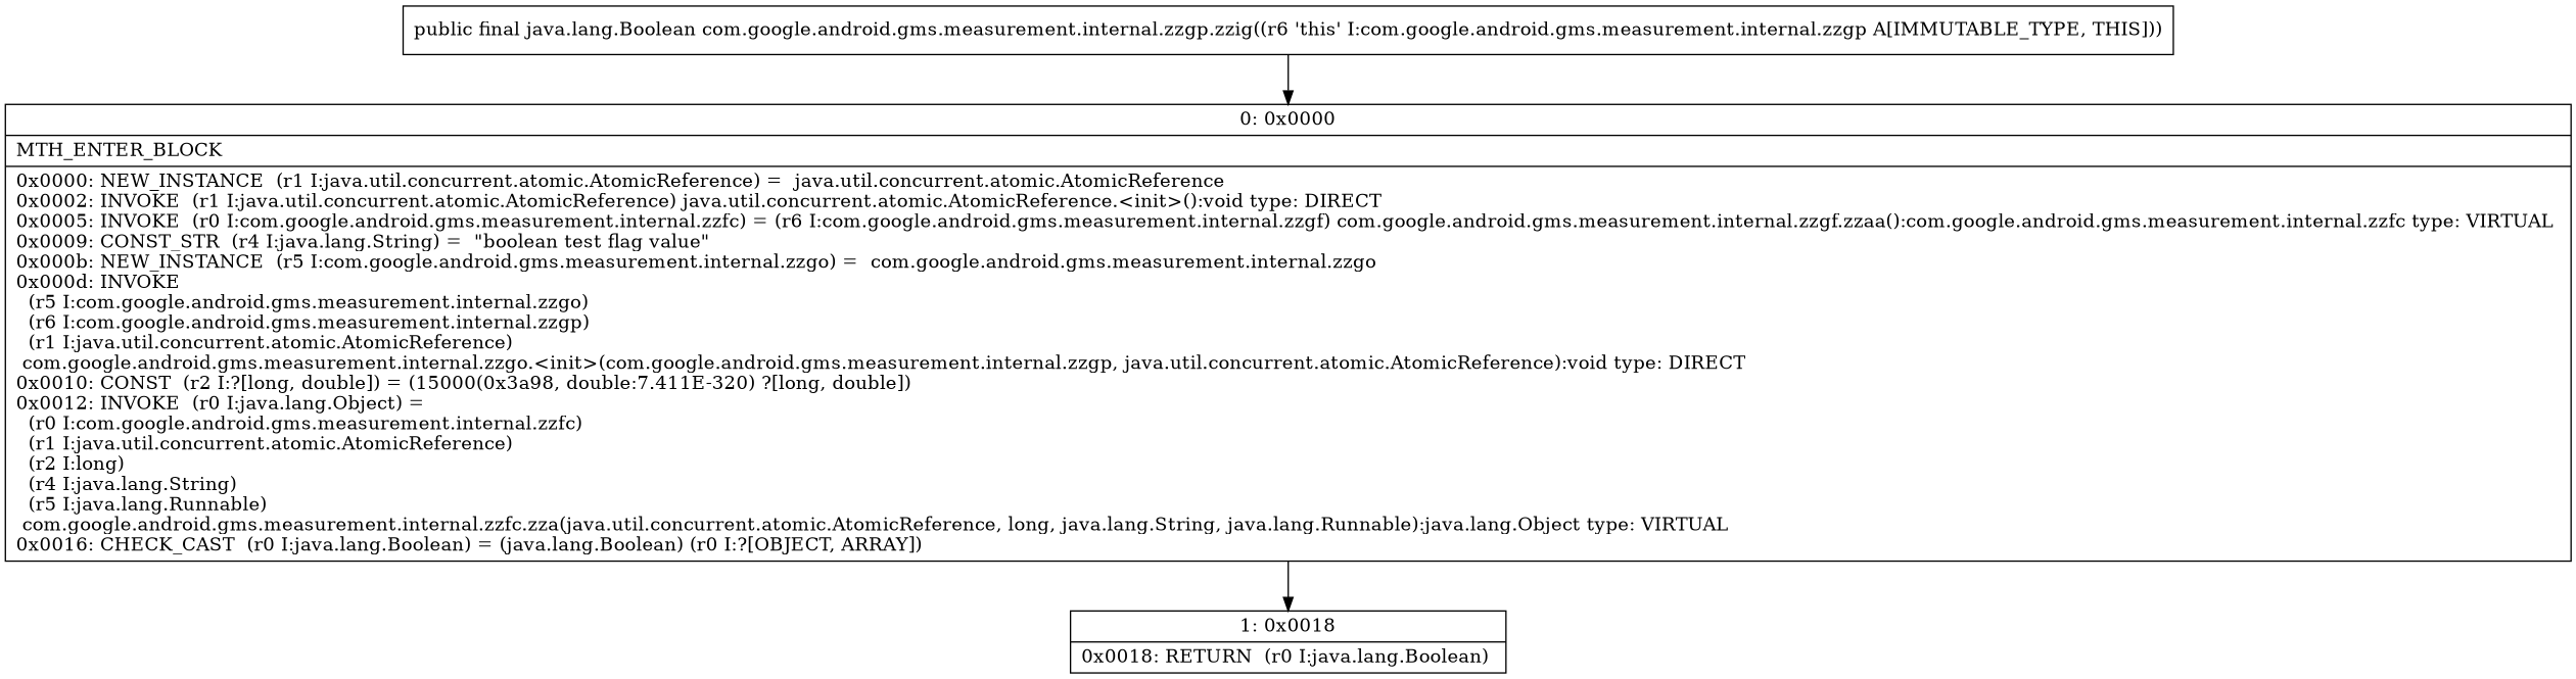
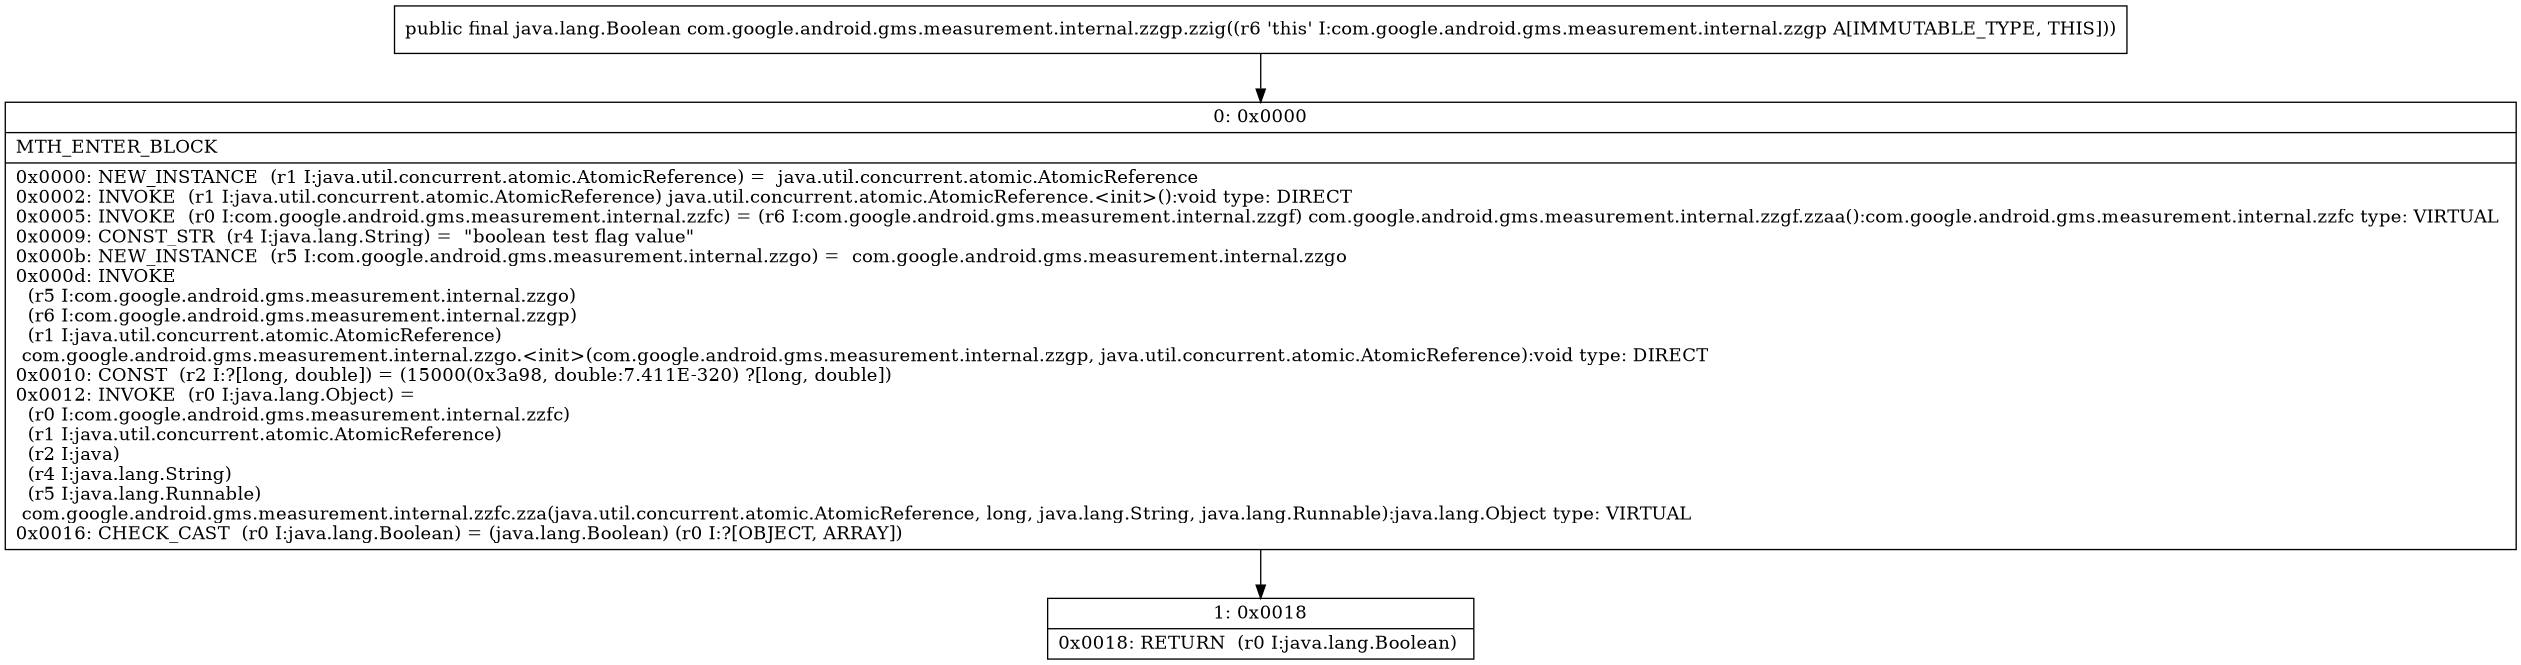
  digraph {
    node [shape=record]
-   n1 [label="{0\:\ 0x0000|MTH_ENTER_BLOCK\l|0x0000: NEW_INSTANCE  (r1 I:java.util.concurrent.atomic.AtomicReference) =  java.util.concurrent.atomic.AtomicReference \l0x0002: INVOKE  (r1 I:java.util.concurrent.atomic.AtomicReference) java.util.concurrent.atomic.AtomicReference.\<init\>():void type: DIRECT \l0x0005: INVOKE  (r0 I:com.google.android.gms.measurement.internal.zzfc) = (r6 I:com.google.android.gms.measurement.internal.zzgf) com.google.android.gms.measurement.internal.zzgf.zzaa():com.google.android.gms.measurement.internal.zzfc type: VIRTUAL \l0x0009: CONST_STR  (r4 I:java.lang.String) =  \"boolean test flag value\" \l0x000b: NEW_INSTANCE  (r5 I:com.google.android.gms.measurement.internal.zzgo) =  com.google.android.gms.measurement.internal.zzgo \l0x000d: INVOKE  \l  (r5 I:com.google.android.gms.measurement.internal.zzgo)\l  (r6 I:com.google.android.gms.measurement.internal.zzgp)\l  (r1 I:java.util.concurrent.atomic.AtomicReference)\l com.google.android.gms.measurement.internal.zzgo.\<init\>(com.google.android.gms.measurement.internal.zzgp, java.util.concurrent.atomic.AtomicReference):void type: DIRECT \l0x0010: CONST  (r2 I:?[long, double]) = (15000(0x3a98, double:7.411E\-320) ?[long, double]) \l0x0012: INVOKE  (r0 I:java.lang.Object) = \l  (r0 I:com.google.android.gms.measurement.internal.zzfc)\l  (r1 I:java.util.concurrent.atomic.AtomicReference)\l  (r2 I:long)\l  (r4 I:java.lang.String)\l  (r5 I:java.lang.Runnable)\l com.google.android.gms.measurement.internal.zzfc.zza(java.util.concurrent.atomic.AtomicReference, long, java.lang.String, java.lang.Runnable):java.lang.Object type: VIRTUAL \l0x0016: CHECK_CAST  (r0 I:java.lang.Boolean) = (java.lang.Boolean) (r0 I:?[OBJECT, ARRAY]) \l}"]
+   n1 [label="{0\:\ 0x0000|MTH_ENTER_BLOCK\l|0x0000: NEW_INSTANCE  (r1 I:java.util.concurrent.atomic.AtomicReference) =  java.util.concurrent.atomic.AtomicReference \l0x0002: INVOKE  (r1 I:java.util.concurrent.atomic.AtomicReference) java.util.concurrent.atomic.AtomicReference.\<init\>():void type: DIRECT \l0x0005: INVOKE  (r0 I:com.google.android.gms.measurement.internal.zzfc) = (r6 I:com.google.android.gms.measurement.internal.zzgf) com.google.android.gms.measurement.internal.zzgf.zzaa():com.google.android.gms.measurement.internal.zzfc type: VIRTUAL \l0x0009: CONST_STR  (r4 I:java.lang.String) =  \"boolean test flag value\" \l0x000b: NEW_INSTANCE  (r5 I:com.google.android.gms.measurement.internal.zzgo) =  com.google.android.gms.measurement.internal.zzgo \l0x000d: INVOKE  \l  (r5 I:com.google.android.gms.measurement.internal.zzgo)\l  (r6 I:com.google.android.gms.measurement.internal.zzgp)\l  (r1 I:java.util.concurrent.atomic.AtomicReference)\l com.google.android.gms.measurement.internal.zzgo.\<init\>(com.google.android.gms.measurement.internal.zzgp, java.util.concurrent.atomic.AtomicReference):void type: DIRECT \l0x0010: CONST  (r2 I:?[long, double]) = (15000(0x3a98, double:7.411E\-320) ?[long, double]) \l0x0012: INVOKE  (r0 I:java.lang.Object) = \l  (r0 I:com.google.android.gms.measurement.internal.zzfc)\l  (r1 I:java.util.concurrent.atomic.AtomicReference)\l  (r2 I:java)\l  (r4 I:java.lang.String)\l  (r5 I:java.lang.Runnable)\l com.google.android.gms.measurement.internal.zzfc.zza(java.util.concurrent.atomic.AtomicReference, long, java.lang.String, java.lang.Runnable):java.lang.Object type: VIRTUAL \l0x0016: CHECK_CAST  (r0 I:java.lang.Boolean) = (java.lang.Boolean) (r0 I:?[OBJECT, ARRAY]) \l}"]
    n2 [label="{1\:\ 0x0018|0x0018: RETURN  (r0 I:java.lang.Boolean) \l}"]
    n3 [label="{public final java.lang.Boolean com.google.android.gms.measurement.internal.zzgp.zzig((r6 'this' I:com.google.android.gms.measurement.internal.zzgp A[IMMUTABLE_TYPE, THIS])) }"]
    n1 -> n2
    n3 -> n1
  }
